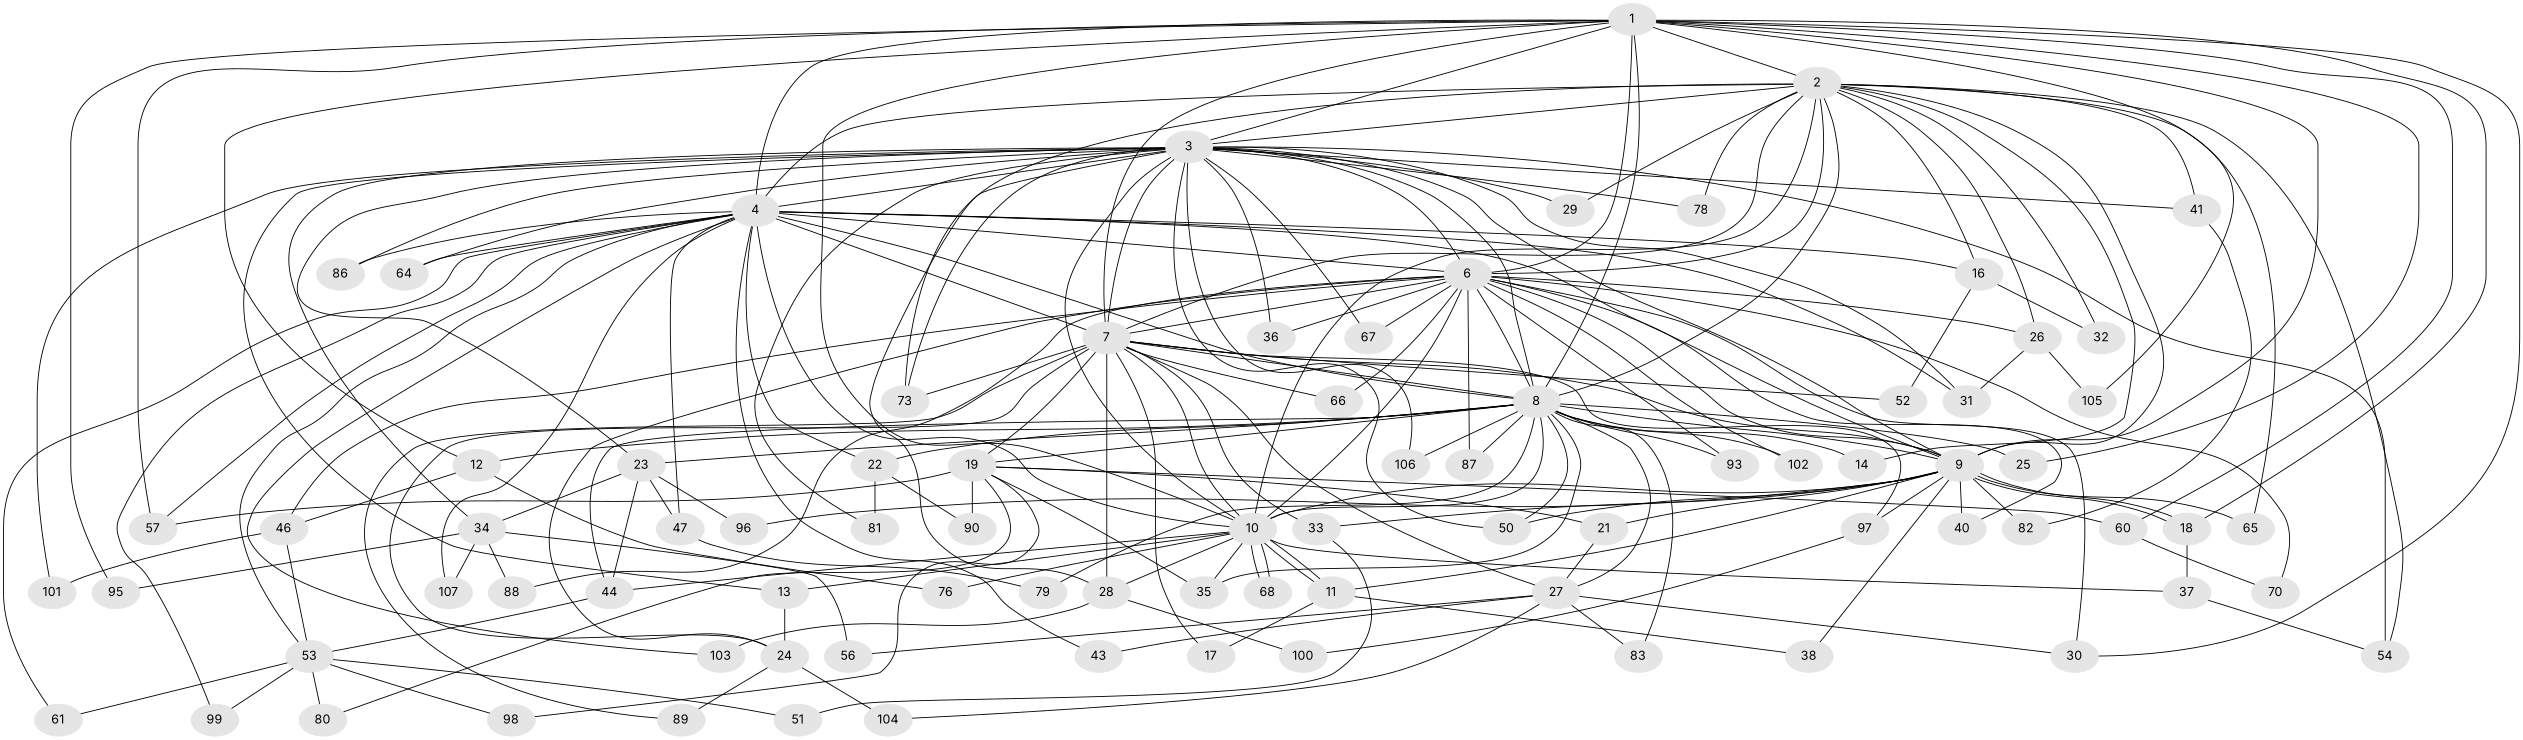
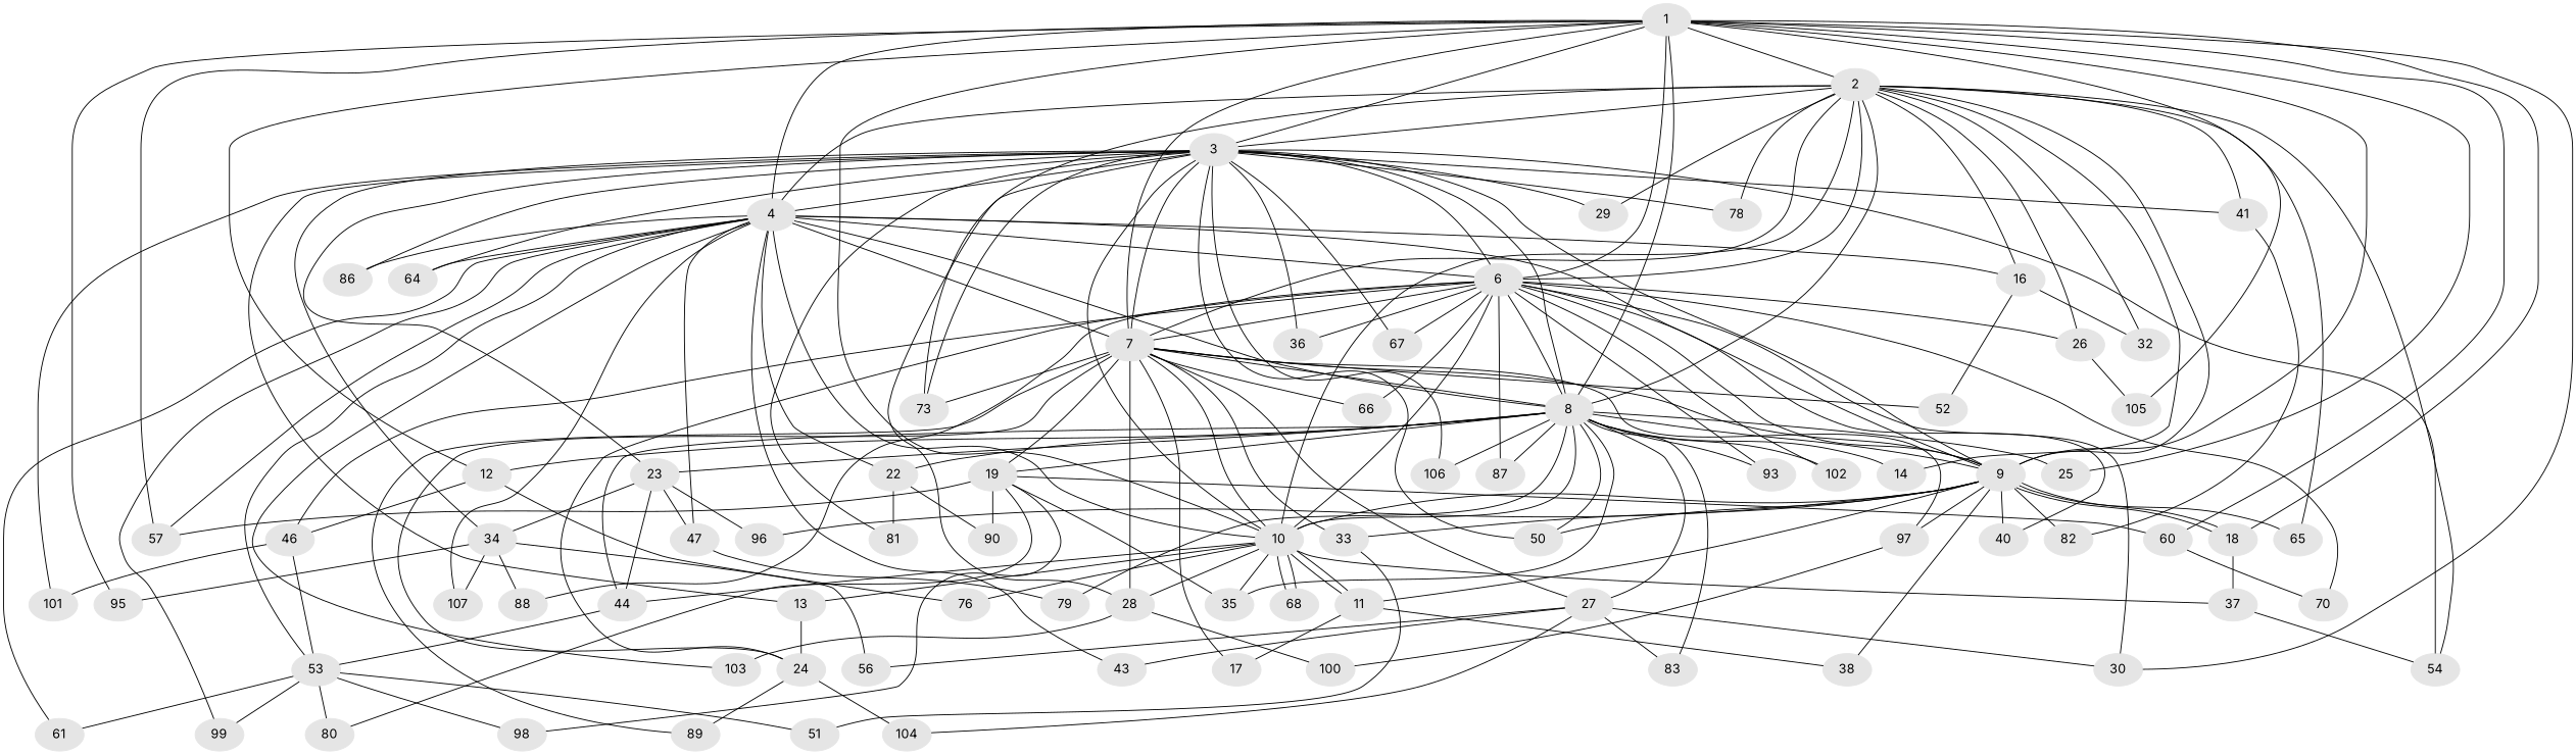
  graph {
    fontname=Inter
    node [color=gray90 fontname=Inter style=filled]
    edge [fontname=Inter]
    1 [super="+15"]
    2 [super="+55"]
    3 [super="+5"]
    4 [super="+48"]
    6 [super="+69"]
    7 [super="+75"]
    8 [super="+72"]
    9 [super="+20"]
    10 [super="+63"]
    12
    18 [super="+49"]
    25
    30 [super="+42"]
    57
    60
    95
    105
    14
    16
    26
    29
    32
    41
    54 [super="+84"]
    65
    73 [super="+108"]
    78
    13
    23
    28 [super="+62"]
-   31 [super="+45"]
    34 [super="+85"]
    36
    50 [super="+91"]
    64
    67
    81
    86
    101
    106
    22
    43
    47
    53 [super="+92"]
    61
    99
    103
    107
    24 [super="+39"]
    40
    46
    66
    70
    87
    88
    93 [super="+94"]
    102
    17
    19 [super="+59"]
    27 [super="+58"]
    33
    52
    89
    97
    35 [super="+77"]
    44 [super="+51"]
    79
    83
    11
-   21
    38
    82
    96
    37
    68
    76
    100
    56
    90
    80
    98
    n82 [label=51]
    104
    1 -- 2
    1 -- 3 [weight=2]
    1 -- 4
    1 -- 6
    1 -- 7
    1 -- 8
    1 -- 9 [weight=2]
    1 -- 10
    1 -- 12
    1 -- 18
    1 -- 25
    1 -- 30
    1 -- 57
    1 -- 60
    1 -- 95
    1 -- 105
    2 -- 3 [weight=2]
    2 -- 4
    2 -- 6
    2 -- 7
    2 -- 8 [weight=2]
    2 -- 9
    2 -- 10 [weight=2]
    2 -- 14
    2 -- 16
    2 -- 26
    2 -- 29
    2 -- 32
    2 -- 41
    2 -- 54
    2 -- 65
    2 -- 73
    2 -- 78
    3 -- 4 [weight=2]
    3 -- 6 [weight=2]
    3 -- 7 [weight=2]
    3 -- 8 [weight=2]
    3 -- 9 [weight=2]
    3 -- 10 [weight=3]
    3 -- 29
    3 -- 41
    3 -- 54
    3 -- 73
    3 -- 78
    3 -- 13
    3 -- 23
    3 -- 28
-   3 -- 31
    3 -- 34 [weight=2]
    3 -- 36
    3 -- 50
    3 -- 64
    3 -- 67
    3 -- 81
    3 -- 86
    3 -- 101
    3 -- 106
    4 -- 6 [weight=2]
    4 -- 7
    4 -- 8
    4 -- 9
    4 -- 10
    4 -- 57
    4 -- 16
-   4 -- 31
    4 -- 64
    4 -- 86
    4 -- 22
    4 -- 43
    4 -- 47
    4 -- 53
    4 -- 61
    4 -- 99
    4 -- 103
    4 -- 107
    6 -- 7
    6 -- 8
    6 -- 9 [weight=2]
    6 -- 10
    6 -- 30
    6 -- 26
    6 -- 36
    6 -- 67
    6 -- 24
    6 -- 40
    6 -- 46
    6 -- 66
    6 -- 70
    6 -- 87
    6 -- 88
    6 -- 93
    6 -- 102
    7 -- 8
    7 -- 9
    7 -- 10
    7 -- 73
    7 -- 28 [weight=2]
    7 -- 24
    7 -- 66
    7 -- 17
    7 -- 19
    7 -- 27
    7 -- 33
    7 -- 52
    7 -- 89
    7 -- 97
    8 -- 9
    8 -- 10
    8 -- 12
    8 -- 25
    8 -- 14
    8 -- 23
    8 -- 50
    8 -- 106
    8 -- 22
    8 -- 87
    8 -- 93
    8 -- 102
    8 -- 19
    8 -- 27
    8 -- 35
    8 -- 44
    8 -- 79
    8 -- 83
    9 -- 10
    9 -- 18
    9 -- 18
    9 -- 65
    9 -- 50
    9 -- 40
    9 -- 33
    9 -- 97
    9 -- 11
-   9 -- 21
    9 -- 38
    9 -- 82
    9 -- 96
    10 -- 13
    10 -- 28
    10 -- 35
    10 -- 44
    10 -- 11
    10 -- 11
    10 -- 37
    10 -- 68
    10 -- 68
    10 -- 76
    12 -- 46
    12 -- 76
    18 -- 37
    60 -- 70
    16 -- 32
    16 -- 52
    26 -- 105
-   26 -- 31
    41 -- 82
    13 -- 24
    23 -- 34
    23 -- 47
    23 -- 44
    23 -- 96
    28 -- 103
    28 -- 100
    34 -- 95
    34 -- 107
    34 -- 88
    34 -- 56
    22 -- 81
    22 -- 90
    47 -- 79
    53 -- 61
    53 -- 99
    53 -- 80
    53 -- 98
    53 -- n82
    24 -- 89
    24 -- 104
    46 -- 101
    46 -- 53
    19 -- 57
    19 -- 60
    19 -- 35
-   19 -- 21
    19 -- 90
    19 -- 80
    19 -- 98
    27 -- 30
    27 -- 43
    27 -- 83
    27 -- 56
    27 -- 104
    33 -- n82
    97 -- 100
    44 -- 53
    11 -- 17
    11 -- 38
-   21 -- 27
    37 -- 54
  }
